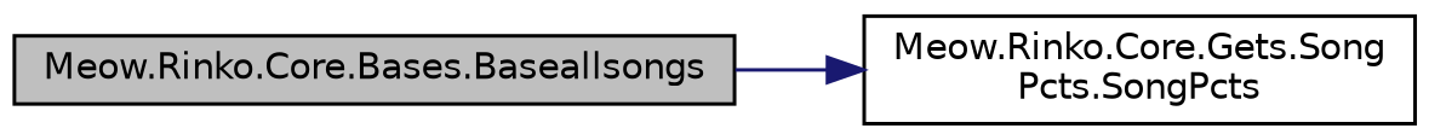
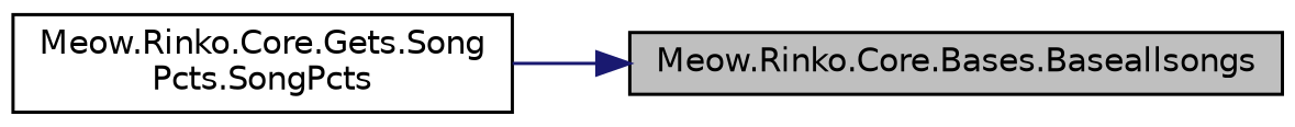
  digraph {
    rankdir=RL
    node [color=black fontname=Helvetica fontsize=10 shape=record style=filled]
    n1 [fillcolor=grey75 fontcolor=black height=0.2 label="Meow.Rinko.Core.Bases.Baseallsongs" width=0.4]
    n2 [fillcolor=white height=0.2 label="Meow.Rinko.Core.Gets.Song\lPcts.SongPcts" width=0.4]
-   n2 -> n1 [color=midnightblue dir=back fontname=Helvetica fontsize=10 labelfontname=Helvetica labelfontsize=10 style=solid]
+   n1 -> n2 [color=midnightblue dir=back fontname=Helvetica fontsize=10 labelfontname=Helvetica labelfontsize=10 style=solid]
  }
